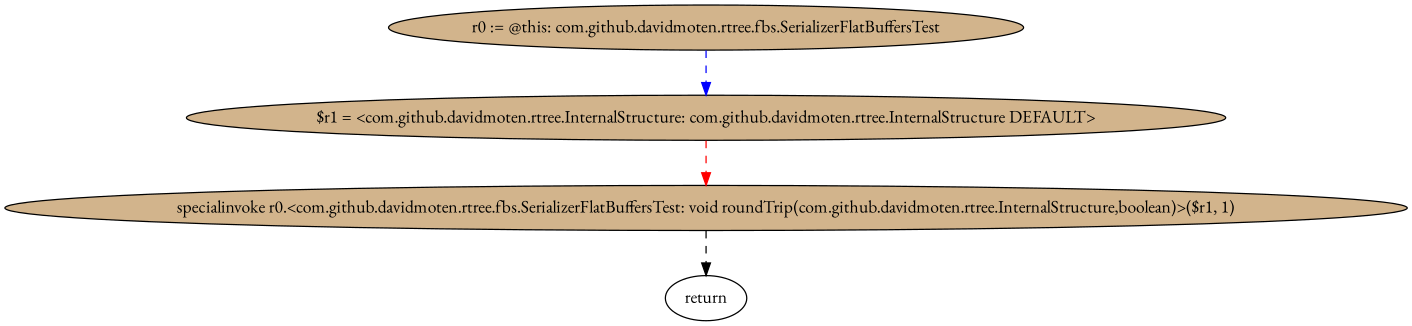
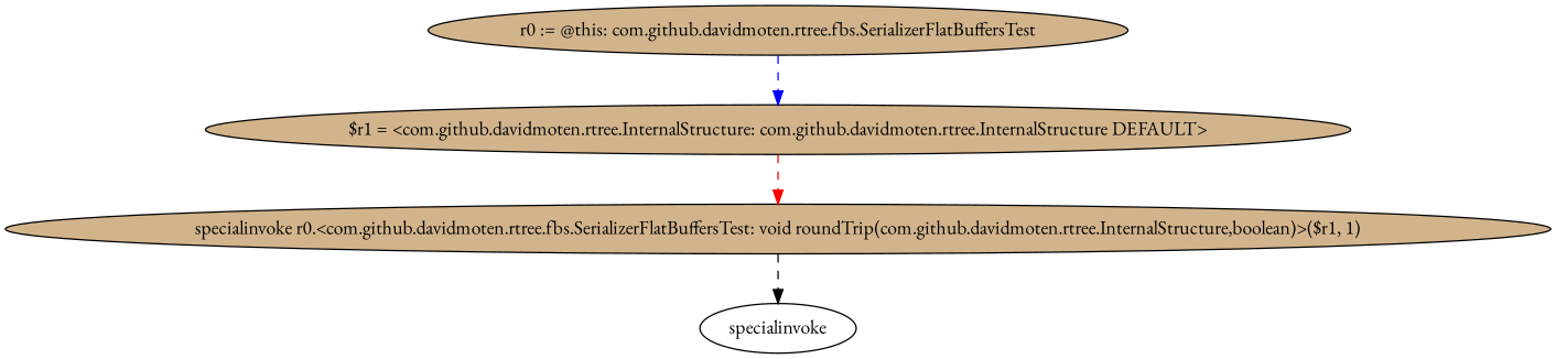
  digraph {
    fontname="EB Garamond"
    node [style=filled fillcolor=tan fontname="EB Garamond"]
    edge [style=dashed fontname="EB Garamond"]
    "r0 := @this: com.github.davidmoten.rtree.fbs.SerializerFlatBuffersTest"
    "$r1 = <com.github.davidmoten.rtree.InternalStructure: com.github.davidmoten.rtree.InternalStructure DEFAULT>"
    "specialinvoke r0.<com.github.davidmoten.rtree.fbs.SerializerFlatBuffersTest: void roundTrip(com.github.davidmoten.rtree.InternalStructure,boolean)>($r1, 1)"
-   return [fillcolor=white]
+   return [fillcolor=white label=specialinvoke]
    "r0 := @this: com.github.davidmoten.rtree.fbs.SerializerFlatBuffersTest" -> "$r1 = <com.github.davidmoten.rtree.InternalStructure: com.github.davidmoten.rtree.InternalStructure DEFAULT>" [color=blue]
    "$r1 = <com.github.davidmoten.rtree.InternalStructure: com.github.davidmoten.rtree.InternalStructure DEFAULT>" -> "specialinvoke r0.<com.github.davidmoten.rtree.fbs.SerializerFlatBuffersTest: void roundTrip(com.github.davidmoten.rtree.InternalStructure,boolean)>($r1, 1)" [color=red]
    "specialinvoke r0.<com.github.davidmoten.rtree.fbs.SerializerFlatBuffersTest: void roundTrip(com.github.davidmoten.rtree.InternalStructure,boolean)>($r1, 1)" -> return [color=black]
  }
